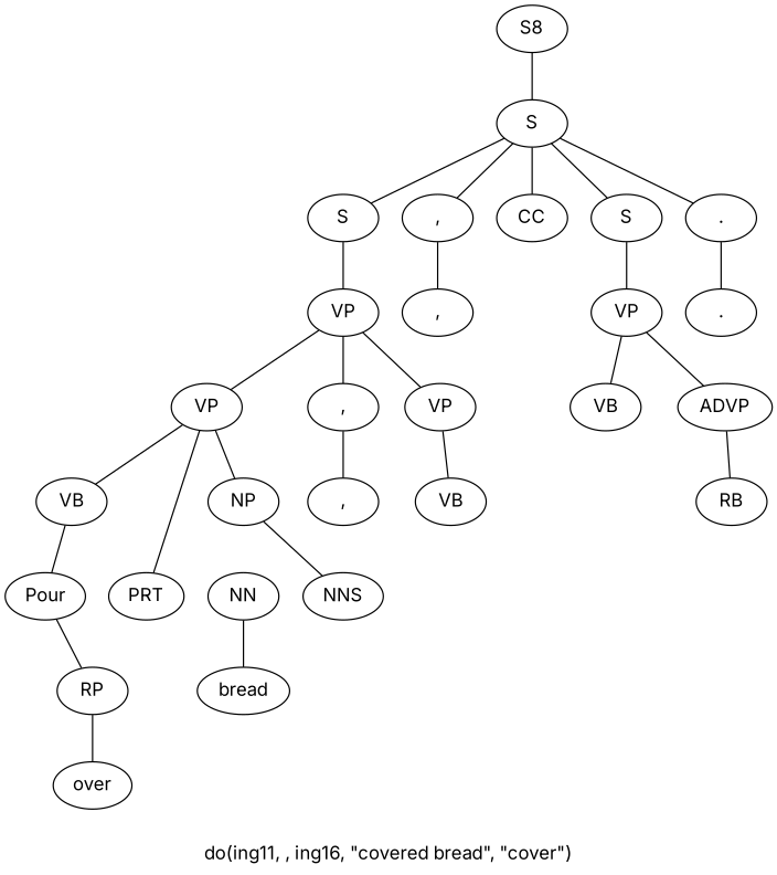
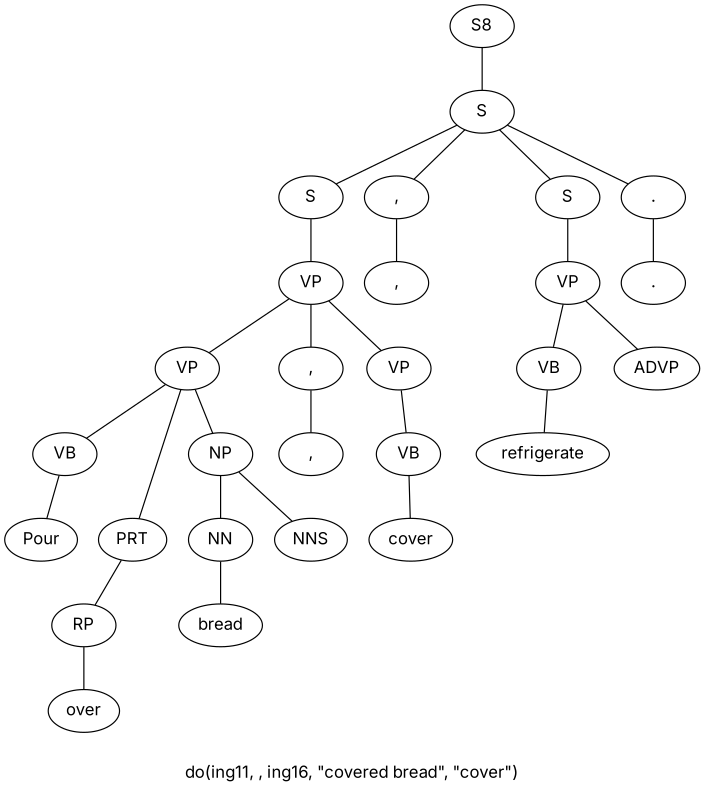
  graph {
    fontname=Inter
    label="do(ing11, , ing16, \"covered bread\", \"cover\")"
    node [fontname=Inter]
    edge [fontname=Inter]
    n1 [label=S8]
    n2 [label=S]
    n3 [label=S]
    n4 [label=","]
-   n5 [label=CC]
    n6 [label=S]
    n7 [label="."]
    n8 [label=VP]
    n9 [label=","]
    n10 [label=VP]
    n11 [label="."]
    n12 [label=VP]
    n13 [label=","]
    n14 [label=VP]
    n15 [label=VB]
    n16 [label=PRT]
    n17 [label=NP]
    n18 [label=","]
    n19 [label=VB]
    n20 [label=Pour]
    n21 [label=RP]
    n22 [label=NN]
    n23 [label=NNS]
    n24 [label=over]
    n25 [label=bread]
+   n26 [label=cover]
    n27 [label=VB]
    n28 [label=ADVP]
-   n30 [label=RB]
+   n29 [label=refrigerate]
    n1 -- n2
    n2 -- n3
    n2 -- n4
-   n2 -- n5
    n2 -- n6
    n2 -- n7
    n3 -- n8
    n4 -- n9
    n6 -- n10
    n7 -- n11
    n8 -- n12
    n8 -- n13
    n8 -- n14
    n10 -- n27
    n10 -- n28
    n12 -- n15
    n12 -- n16
    n12 -- n17
    n13 -- n18
    n14 -- n19
    n15 -- n20
-   n20 -- n21
+   n16 -- n21
+   n17 -- n22
    n17 -- n23
+   n19 -- n26
    n21 -- n24
    n22 -- n25
-   n28 -- n30
+   n27 -- n29
  }
